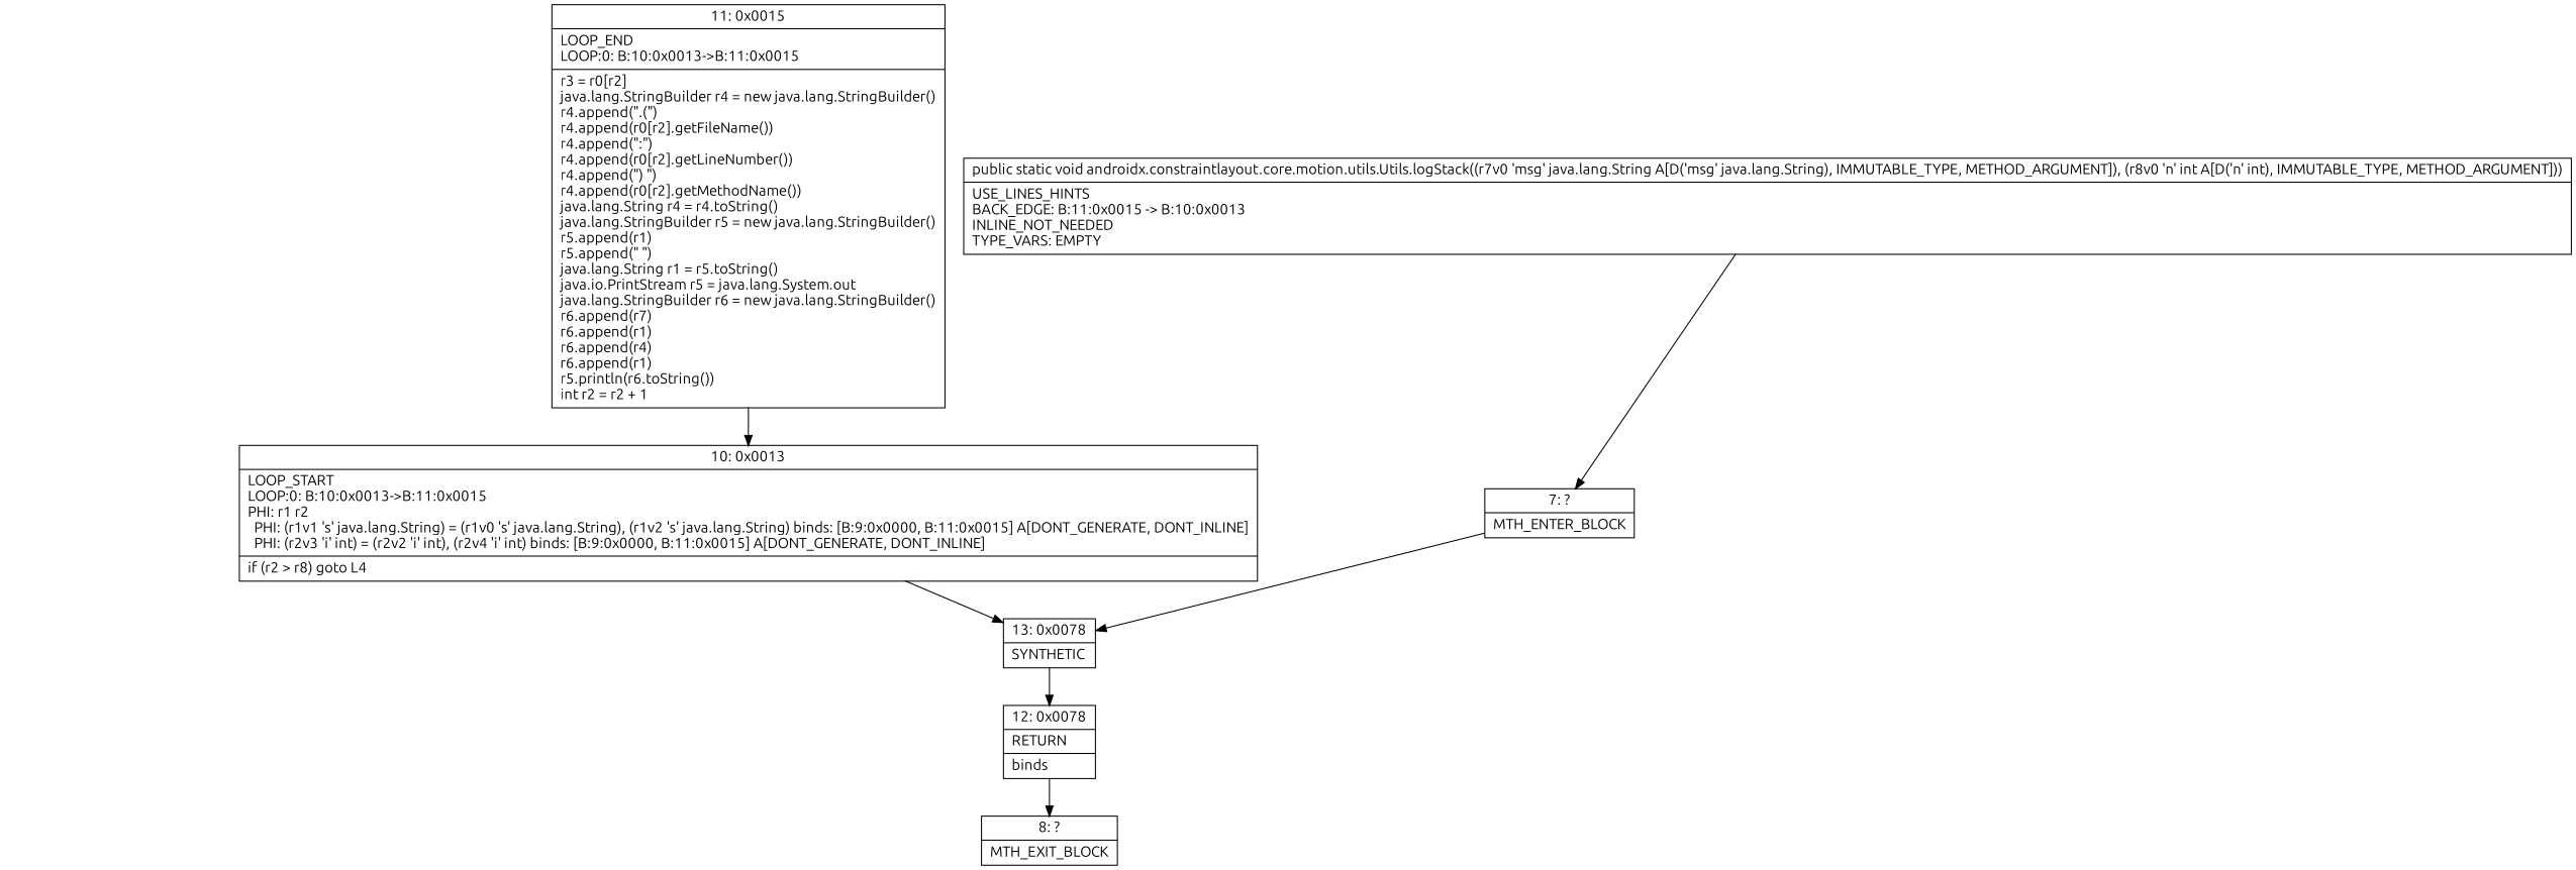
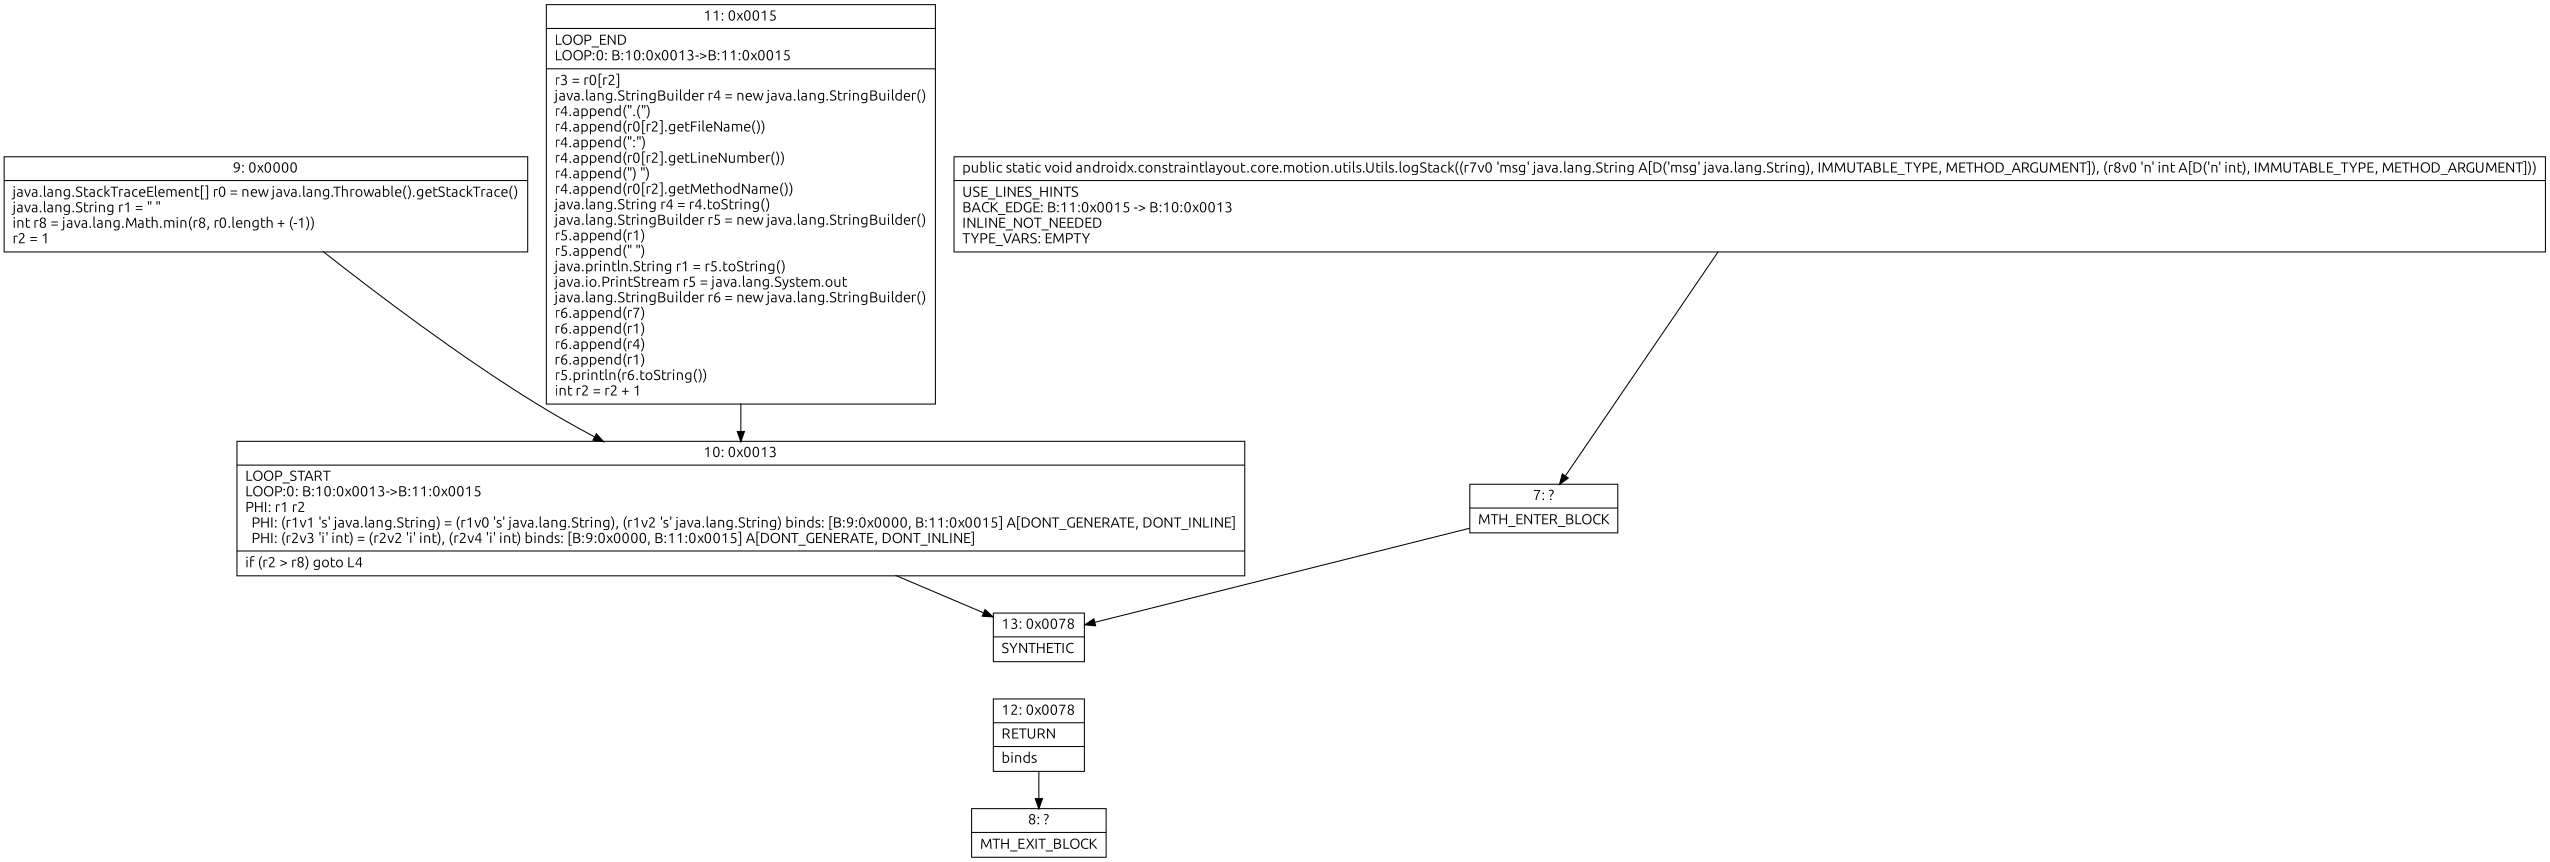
  digraph {
    fontname=Ubuntu
    node [fontname=Ubuntu shape=record]
    edge [fontname=Ubuntu]
    n1 [label="{7\:\ ?|MTH_ENTER_BLOCK\l}"]
    n2 [label="{13\:\ 0x0078|SYNTHETIC\l}"]
+   n3 [label="{9\:\ 0x0000|java.lang.StackTraceElement[] r0 = new java.lang.Throwable().getStackTrace()\ljava.lang.String r1 = \" \"\lint r8 = java.lang.Math.min(r8, r0.length + (\-1))\lr2 = 1\l}"]
    n4 [label="{10\:\ 0x0013|LOOP_START\lLOOP:0: B:10:0x0013\-\>B:11:0x0015\lPHI: r1 r2 \l  PHI: (r1v1 's' java.lang.String) = (r1v0 's' java.lang.String), (r1v2 's' java.lang.String) binds: [B:9:0x0000, B:11:0x0015] A[DONT_GENERATE, DONT_INLINE]\l  PHI: (r2v3 'i' int) = (r2v2 'i' int), (r2v4 'i' int) binds: [B:9:0x0000, B:11:0x0015] A[DONT_GENERATE, DONT_INLINE]\l|if (r2 \> r8) goto L4\l}"]
-   n5 [label="{11\:\ 0x0015|LOOP_END\lLOOP:0: B:10:0x0013\-\>B:11:0x0015\l|r3 = r0[r2]\ljava.lang.StringBuilder r4 = new java.lang.StringBuilder()\lr4.append(\".(\")\lr4.append(r0[r2].getFileName())\lr4.append(\":\")\lr4.append(r0[r2].getLineNumber())\lr4.append(\") \")\lr4.append(r0[r2].getMethodName())\ljava.lang.String r4 = r4.toString()\ljava.lang.StringBuilder r5 = new java.lang.StringBuilder()\lr5.append(r1)\lr5.append(\" \")\ljava.lang.String r1 = r5.toString()\ljava.io.PrintStream r5 = java.lang.System.out\ljava.lang.StringBuilder r6 = new java.lang.StringBuilder()\lr6.append(r7)\lr6.append(r1)\lr6.append(r4)\lr6.append(r1)\lr5.println(r6.toString())\lint r2 = r2 + 1\l}"]
+   n5 [label="{11\:\ 0x0015|LOOP_END\lLOOP:0: B:10:0x0013\-\>B:11:0x0015\l|r3 = r0[r2]\ljava.lang.StringBuilder r4 = new java.lang.StringBuilder()\lr4.append(\".(\")\lr4.append(r0[r2].getFileName())\lr4.append(\":\")\lr4.append(r0[r2].getLineNumber())\lr4.append(\") \")\lr4.append(r0[r2].getMethodName())\ljava.lang.String r4 = r4.toString()\ljava.lang.StringBuilder r5 = new java.lang.StringBuilder()\lr5.append(r1)\lr5.append(\" \")\ljava.println.String r1 = r5.toString()\ljava.io.PrintStream r5 = java.lang.System.out\ljava.lang.StringBuilder r6 = new java.lang.StringBuilder()\lr6.append(r7)\lr6.append(r1)\lr6.append(r4)\lr6.append(r1)\lr5.println(r6.toString())\lint r2 = r2 + 1\l}"]
    n6 [label="{12\:\ 0x0078|RETURN\l|binds\l}"]
    n7 [label="{8\:\ ?|MTH_EXIT_BLOCK\l}"]
    n8 [label="{public static void androidx.constraintlayout.core.motion.utils.Utils.logStack((r7v0 'msg' java.lang.String A[D('msg' java.lang.String), IMMUTABLE_TYPE, METHOD_ARGUMENT]), (r8v0 'n' int A[D('n' int), IMMUTABLE_TYPE, METHOD_ARGUMENT]))  | USE_LINES_HINTS\lBACK_EDGE: B:11:0x0015 \-\> B:10:0x0013\lINLINE_NOT_NEEDED\lTYPE_VARS: EMPTY\l}"]
    n1 -> n2
-   n2 -> n6
+   n3 -> n4
    n4 -> n2
    n5 -> n4
    n6 -> n7
    n8 -> n1
  }
